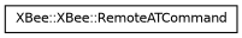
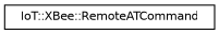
  digraph {
    rankdir=LR
-   n1 [color=black fillcolor=white fontname=Helvetica fontsize=10 height=0.2 label="XBee::XBee::RemoteATCommand" shape=record style=filled width=0.4]
+   n1 [color=black fillcolor=white fontname=Helvetica fontsize=10 height=0.2 label="IoT::XBee::RemoteATCommand" shape=record style=filled width=0.4]
  }
